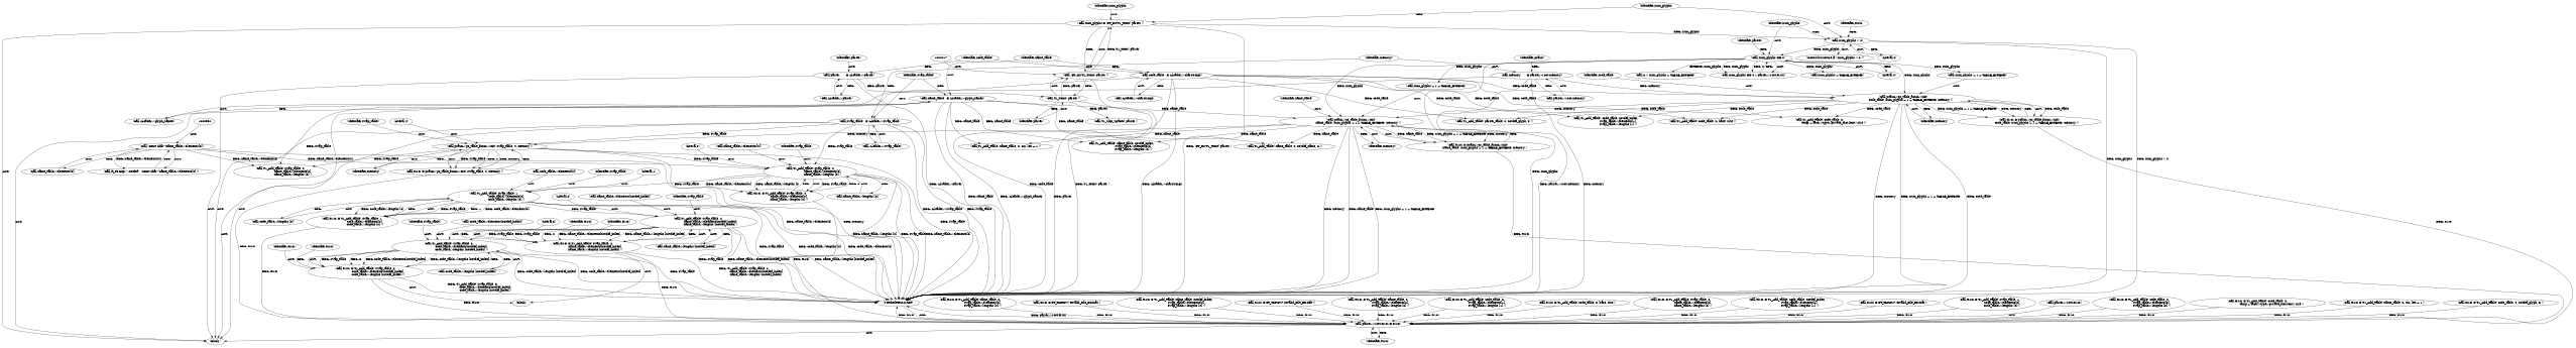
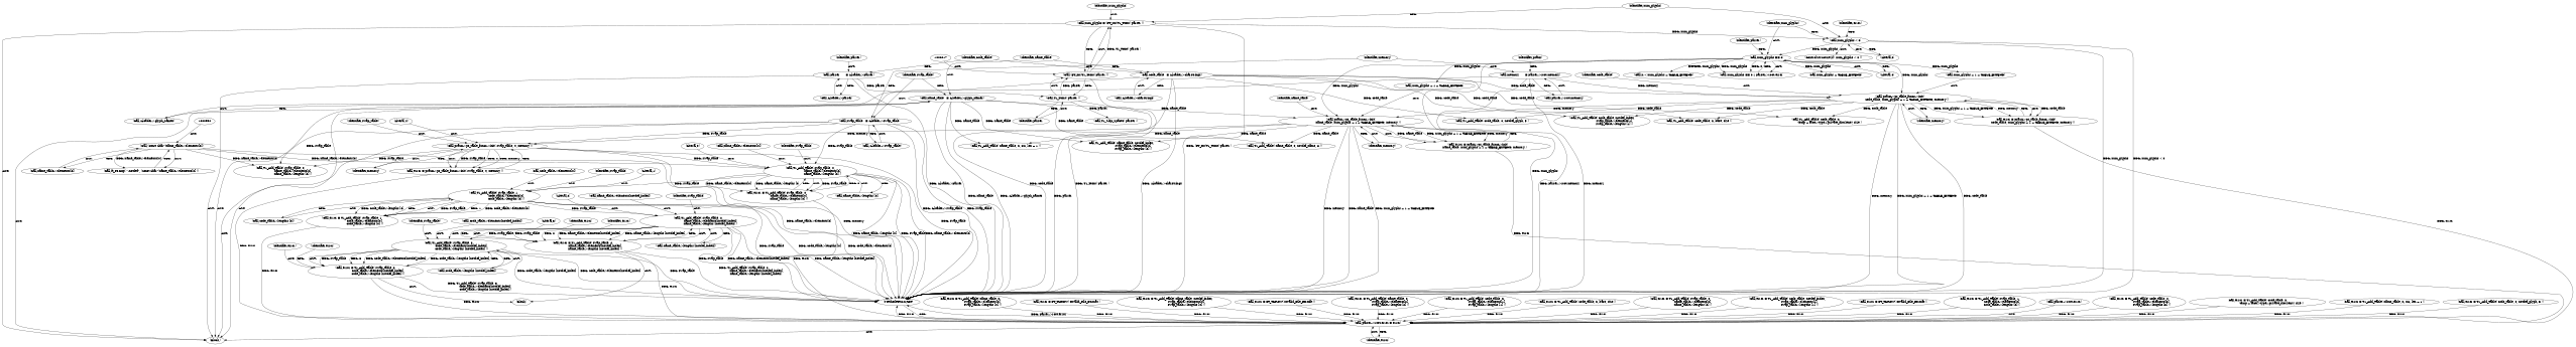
  digraph {
    n1 [label="(Call,T1_Add_Table( swap_table, 2,\n                            name_table->elements[notdef_index],\n                            name_table->lengths [notdef_index] ))"]
    n2 [label="(Call,error = T1_Add_Table( swap_table, 2,\n                            name_table->elements[notdef_index],\n                            name_table->lengths [notdef_index] ))"]
    n3 [label="(Call,T1_Add_Table( swap_table, 3,\n                            code_table->elements[notdef_index],\n                            code_table->lengths [notdef_index] ))"]
    n4 [label="(MethodReturn,RET)"]
    n5 [label="(Call,name_table->lengths [notdef_index])"]
    n6 [label="(Call,parser->root.error = error)"]
    n7 [label="(Block,)"]
    n8 [label="(Call,error = T1_Add_Table( swap_table, 3,\n                            code_table->elements[notdef_index],\n                            code_table->lengths [notdef_index] ))"]
    n9 [label="(Call,code_table->lengths [notdef_index])"]
    n10 [label="(Call,T1_Add_Table( swap_table, 1,\n                            code_table->elements[0],\n                            code_table->lengths [0] ))"]
    n11 [label="(Call,error = T1_Add_Table( swap_table, 1,\n                            code_table->elements[0],\n                            code_table->lengths [0] ))"]
    n12 [label="(Call,code_table->lengths [0])"]
    n13 [label="(Call,T1_Add_Table( swap_table, 0,\n                            name_table->elements[0],\n                            name_table->lengths [0] ))"]
    n14 [label="(Call,error = T1_Add_Table( swap_table, 0,\n                            name_table->elements[0],\n                            name_table->lengths [0] ))"]
    n15 [label="(Call,name_table->lengths [0])"]
    n16 [label="(Call,psaux->ps_table_funcs->init( swap_table, 4, memory ))"]
    n17 [label="(Call,T1_Add_Table( swap_table, 0,\n                            name_table->elements[0],\n                            name_table->lengths [0] ))"]
    n18 [label="(Call,error = psaux->ps_table_funcs->init( swap_table, 4, memory ))"]
    n19 [label="(Identifier,memory)"]
    n20 [label="(Call,swap_table   = &loader->swap_table)"]
    n21 [label="(Call,&loader->swap_table)"]
    n22 [label="(Block,)"]
    n23 [label="(Call,psaux->ps_table_funcs->init(\n                name_table, num_glyphs + 1 + TABLE_EXTEND, memory ))"]
    n24 [label="(Call,T1_Add_Table( name_table, 0, notdef_name, 8 ))"]
    n25 [label="(Call,T1_Add_Table( name_table, notdef_index,\n                            swap_table->elements[0],\n                            swap_table->lengths [0] ))"]
    n26 [label="(Identifier,memory)"]
    n27 [label="(Call,T1_Add_Table( name_table, n, cur, len + 1 ))"]
    n28 [label="(Call,error = psaux->ps_table_funcs->init(\n                name_table, num_glyphs + 1 + TABLE_EXTEND, memory ))"]
    n29 [label="(Call,name_table   = &loader->glyph_names)"]
    n30 [label="(Call,&loader->glyph_names)"]
    n31 [label="(Call,num_glyphs == 0)"]
    n32 [label="(Call,psaux->ps_table_funcs->init(\n                code_table, num_glyphs + 1 + TABLE_EXTEND, memory ))"]
    n33 [label="(Call,num_glyphs + 1 + TABLE_EXTEND)"]
    n34 [label="(Call,num_glyphs + 1 + TABLE_EXTEND)"]
    n35 [label="(Call,n < num_glyphs + TABLE_EXTEND)"]
    n36 [label="(Call,num_glyphs == 0 || parser->root.error)"]
    n37 [label="(Call,num_glyphs + TABLE_EXTEND)"]
    n38 [label="(Literal,0)"]
    n39 [label="(Call,T1_Add_Table( code_table, n,\n                                temp + face->type1.private_dict.lenIV, size ))"]
    n40 [label="(Call,error = psaux->ps_table_funcs->init(\n                code_table, num_glyphs + 1 + TABLE_EXTEND, memory ))"]
-   n41 [label="(Call,T1_Add_Table( parser_table, 0, notdef_glyph, 5 ))"]
+   n41 [label="(Call,T1_Add_Table( code_table, 0, notdef_glyph, 5 ))"]
    n42 [label="(Call,T1_Add_Table( code_table, notdef_index,\n                            swap_table->elements[1],\n                            swap_table->lengths [1] ))"]
    n43 [label="(Call,T1_Add_Table( code_table, n, base, size ))"]
    n44 [label="(Identifier,memory)"]
    n45 [label="(Call,num_glyphs < 0)"]
    n46 [label="(ControlStructure,if ( num_glyphs < 0 ))"]
    n47 [label="(Literal,0)"]
    n48 [label="(Call,num_glyphs = (FT_Int)T1_ToInt( parser ))"]
    n49 [label="(Call,(FT_Int)T1_ToInt( parser ))"]
    n50 [label="(Call,T1_ToInt( parser ))"]
    n51 [label="(Identifier,parser)"]
    n52 [label="(Call,T1_Skip_Spaces( parser ))"]
    n53 [label="(Call,parser       = &loader->parser)"]
    n54 [label="(Call,&loader->parser)"]
    n55 [label="(Call,code_table   = &loader->charstrings)"]
    n56 [label="(Call,&loader->charstrings)"]
    n57 [label="(Call,memory       = parser->root.memory)"]
    n58 [label="(Call,parser->root.memory)"]
    n59 [label="(Call,(const char*)name_table->elements[0])"]
    n60 [label="(Call,ft_strcmp( \".notdef\", (const char*)name_table->elements[0] ))"]
    n61 [label="(Call,name_table->elements[0])"]
    n62 [label="(Identifier,error)"]
    n63 [label="(Call,error = T1_Add_Table( name_table, n,\n                            swap_table->elements[0],\n                            swap_table->lengths [0] ))"]
    n64 [label="(Call,error = FT_THROW( Invalid_File_Format ))"]
    n65 [label="(Literal,1)"]
    n66 [label="(Call,error = T1_Add_Table( name_table, notdef_index,\n                            swap_table->elements[0],\n                            swap_table->lengths [0] ))"]
    n67 [label="(Identifier,name_table)"]
    n68 [label="(Identifier,error)"]
    n69 [label="(Call,code_table->elements[0])"]
    n70 [label="(Call,error = FT_THROW( Invalid_File_Format ))"]
    n71 [label="(Call,error = T1_Add_Table( name_table, 0,\n                            swap_table->elements[2],\n                            swap_table->lengths [2] ))"]
    n72 [label="(Identifier,code_table)"]
    n73 [label="(Identifier,error)"]
    n74 [label="(Call,error = T1_Add_Table( code_table, n,\n                            swap_table->elements[1],\n                            swap_table->lengths [1] ))"]
    n75 [label="(Call,error = T1_Add_Table( code_table, n, base, size ))"]
    n76 [label="(Identifier,swap_table)"]
    n77 [label="(Identifier,swap_table)"]
    n78 [label="(Identifier,error)"]
    n79 [label="(Identifier,name_table)"]
    n80 [label="(Call,error = T1_Add_Table( swap_table, 0,\n                            name_table->elements[0],\n                            name_table->lengths [0] ))"]
    n81 [label="(Call,error = T1_Add_Table( code_table, notdef_index,\n                            swap_table->elements[1],\n                            swap_table->lengths [1] ))"]
    n82 [label="(Identifier,swap_table)"]
    n83 [label="(Literal,2)"]
    n84 [label="(Identifier,swap_table)"]
    n85 [label="(Identifier,code_table)"]
    n86 [label="(Call,error = FT_THROW( Invalid_File_Format ))"]
    n87 [label="(Identifier,swap_table)"]
    n88 [label="(Identifier,error)"]
    n89 [label="(Call,code_table->elements[notdef_index])"]
    n90 [label="(Identifier,psaux)"]
    n91 [label="(Identifier,parser)"]
    n92 [label="(Call,error = T1_Add_Table( swap_table, 1,\n                            code_table->elements[0],\n                            code_table->lengths [0] ))"]
    n93 [label="(Literal,3)"]
    n94 [label="(Identifier,num_glyphs)"]
    n95 [label="(Identifier,num_glyphs)"]
    n96 [label="(Identifier,parser)"]
    n97 [label="(Call,parser->root.error)"]
    n98 [label="(Identifier,error)"]
    n99 [label="(Call,error = T1_Add_Table( code_table, 0,\n                            swap_table->elements[3],\n                            swap_table->lengths [3] ))"]
    n100 [label="(Identifier,swap_table)"]
    n101 [label="(Literal,0)"]
    n102 [label="(Call,error = T1_Add_Table( code_table, n,\n                                temp + face->type1.private_dict.lenIV, size ))"]
    n103 [label="(Identifier,memory)"]
    n104 [label="(Call,name_table->elements[0])"]
    n105 [label="(Call,error = T1_Add_Table( name_table, n, cur, len + 1 ))"]
    n106 [label="(Call,error = T1_Add_Table( code_table, 0, notdef_glyph, 5 ))"]
    n107 [label="(Identifier,num_glyphs)"]
    n108 [label="(Call,name_table->elements[notdef_index])"]
    n109 [label="(Literal,4)"]
    1000217
    1000552
    n1 -> n2 [label="AST: "]
    n1 -> n2 [label="DDG: swap_table"]
    n1 -> n2 [label="DDG: 2"]
    n1 -> n2 [label="DDG: name_table->elements[notdef_index]"]
    n1 -> n2 [label="DDG: name_table->lengths [notdef_index]"]
    n1 -> n3 [label="DDG: swap_table"]
    n1 -> n4 [label="DDG: swap_table"]
    n1 -> n4 [label="DDG: name_table->elements[notdef_index]"]
    n1 -> n4 [label="DDG: name_table->lengths [notdef_index]"]
    n1 -> n5 [label="CFG: "]
    n2 -> n1 [label="CFG: "]
    n2 -> n4 [label="DDG: T1_Add_Table( swap_table, 2,\n                            name_table->elements[notdef_index],\n                            name_table->lengths [notdef_index] )"]
    n2 -> n6 [label="DDG: error"]
    n2 -> n7 [label="AST: "]
    n3 -> n4 [label="DDG: code_table->lengths [notdef_index]"]
    n3 -> n4 [label="DDG: code_table->elements[notdef_index]"]
    n3 -> n4 [label="DDG: swap_table"]
    n3 -> n8 [label="AST: "]
    n3 -> n8 [label="DDG: swap_table"]
    n3 -> n8 [label="DDG: 3"]
    n3 -> n8 [label="DDG: code_table->elements[notdef_index]"]
    n3 -> n8 [label="DDG: code_table->lengths [notdef_index]"]
    n3 -> n9 [label="CFG: "]
    n4 -> n6 [label="CFG: "]
    n5 -> n1 [label="AST: "]
    n6 -> n4 [label="DDG: parser->root.error"]
    n6 -> n4 [label="DDG: error"]
    n6 -> n22 [label="AST: "]
    n6 -> n62 [label="CFG: "]
    n8 -> n3 [label="CFG: "]
    n8 -> n4 [label="DDG: T1_Add_Table( swap_table, 3,\n                            code_table->elements[notdef_index],\n                            code_table->lengths [notdef_index] )"]
    n8 -> n6 [label="DDG: error"]
    n8 -> n7 [label="AST: "]
    n9 -> n3 [label="AST: "]
    n10 -> n1 [label="DDG: swap_table"]
    n10 -> n4 [label="DDG: swap_table"]
    n10 -> n4 [label="DDG: code_table->lengths [0]"]
    n10 -> n4 [label="DDG: code_table->elements[0]"]
    n10 -> n11 [label="AST: "]
    n10 -> n11 [label="DDG: swap_table"]
    n10 -> n11 [label="DDG: 1"]
    n10 -> n11 [label="DDG: code_table->elements[0]"]
    n10 -> n11 [label="DDG: code_table->lengths [0]"]
    n10 -> n12 [label="CFG: "]
    n11 -> n6 [label="DDG: error"]
    n11 -> n10 [label="CFG: "]
    n12 -> n10 [label="AST: "]
    n13 -> n4 [label="DDG: name_table->lengths [0]"]
    n13 -> n4 [label="DDG: swap_table"]
    n13 -> n4 [label="DDG: name_table->elements[0]"]
    n13 -> n10 [label="DDG: swap_table"]
    n13 -> n14 [label="AST: "]
    n13 -> n14 [label="DDG: swap_table"]
    n13 -> n14 [label="DDG: 0"]
    n13 -> n14 [label="DDG: name_table->elements[0]"]
    n13 -> n14 [label="DDG: name_table->lengths [0]"]
    n13 -> n15 [label="CFG: "]
    n14 -> n6 [label="DDG: error"]
    n14 -> n13 [label="CFG: "]
    n15 -> n13 [label="AST: "]
    n16 -> n4 [label="DDG: memory"]
    n16 -> n4 [label="DDG: swap_table"]
    n16 -> n13 [label="DDG: swap_table"]
    n16 -> n17 [label="DDG: swap_table"]
    n16 -> n18 [label="AST: "]
    n16 -> n18 [label="DDG: swap_table"]
    n16 -> n18 [label="DDG: 4"]
    n16 -> n18 [label="DDG: memory"]
    n16 -> n19 [label="CFG: "]
    n18 -> n6 [label="DDG: error"]
    n18 -> n16 [label="CFG: "]
    n19 -> n16 [label="AST: "]
    n20 -> n4 [label="DDG: swap_table"]
    n20 -> n4 [label="DDG: &loader->swap_table"]
    n20 -> n13 [label="DDG: swap_table"]
    n20 -> n16 [label="DDG: swap_table"]
    n20 -> n17 [label="DDG: swap_table"]
    n20 -> n21 [label="CFG: "]
    n20 -> n22 [label="AST: "]
    n21 -> n20 [label="AST: "]
    n23 -> n4 [label="DDG: memory"]
    n23 -> n4 [label="DDG: name_table"]
    n23 -> n4 [label="DDG: num_glyphs + 1 + TABLE_EXTEND"]
    n23 -> n16 [label="DDG: memory"]
    n23 -> n24 [label="DDG: name_table"]
    n23 -> n25 [label="DDG: name_table"]
    n23 -> n26 [label="CFG: "]
    n23 -> n27 [label="DDG: name_table"]
    n23 -> n28 [label="AST: "]
    n23 -> n28 [label="DDG: name_table"]
    n23 -> n28 [label="DDG: num_glyphs + 1 + TABLE_EXTEND"]
    n23 -> n28 [label="DDG: memory"]
    n26 -> n23 [label="AST: "]
    n28 -> n6 [label="DDG: error"]
    n28 -> n23 [label="CFG: "]
    n29 -> n4 [label="DDG: name_table"]
    n29 -> n4 [label="DDG: &loader->glyph_names"]
    n29 -> n22 [label="AST: "]
    n29 -> n23 [label="DDG: name_table"]
    n29 -> n24 [label="DDG: name_table"]
    n29 -> n25 [label="DDG: name_table"]
    n29 -> n27 [label="DDG: name_table"]
    n29 -> n30 [label="CFG: "]
    n30 -> n29 [label="AST: "]
    n31 -> n4 [label="DDG: num_glyphs"]
    n31 -> n23 [label="DDG: num_glyphs"]
    n31 -> n32 [label="DDG: num_glyphs"]
    n31 -> n33 [label="DDG: num_glyphs"]
    n31 -> n34 [label="DDG: num_glyphs"]
    n31 -> n35 [label="EXTEND: num_glyphs"]
    n31 -> n36 [label="AST: "]
    n31 -> n36 [label="DDG: num_glyphs"]
    n31 -> n36 [label="DDG: 0"]
    n31 -> n37 [label="DDG: num_glyphs"]
    n31 -> n38 [label="CFG: "]
    n32 -> n4 [label="DDG: memory"]
    n32 -> n4 [label="DDG: num_glyphs + 1 + TABLE_EXTEND"]
    n32 -> n4 [label="DDG: code_table"]
    n32 -> n23 [label="DDG: memory"]
    n32 -> n39 [label="DDG: code_table"]
    n32 -> n40 [label="AST: "]
    n32 -> n40 [label="DDG: code_table"]
    n32 -> n40 [label="DDG: num_glyphs + 1 + TABLE_EXTEND"]
    n32 -> n40 [label="DDG: memory"]
    n32 -> n41 [label="DDG: code_table"]
    n32 -> n42 [label="DDG: code_table"]
    n32 -> n43 [label="DDG: code_table"]
    n32 -> n44 [label="CFG: "]
    n33 -> n23 [label="AST: "]
    n34 -> n32 [label="AST: "]
    n36 -> n31 [label="CFG: "]
    n38 -> n31 [label="AST: "]
    n40 -> n6 [label="DDG: error"]
    n40 -> n32 [label="CFG: "]
    n44 -> n32 [label="AST: "]
    n45 -> n4 [label="DDG: num_glyphs < 0"]
    n45 -> n4 [label="DDG: num_glyphs"]
    n45 -> n31 [label="DDG: num_glyphs"]
    n45 -> n46 [label="AST: "]
    n45 -> n47 [label="CFG: "]
    n47 -> n45 [label="AST: "]
    n48 -> n4 [label="DDG: (FT_Int)T1_ToInt( parser )"]
    n48 -> n22 [label="AST: "]
    n48 -> n45 [label="DDG: num_glyphs"]
    n48 -> n49 [label="CFG: "]
    n49 -> n4 [label="DDG: T1_ToInt( parser )"]
    n49 -> n48 [label="AST: "]
    n49 -> n48 [label="DDG: T1_ToInt( parser )"]
    n49 -> n50 [label="CFG: "]
    n50 -> n4 [label="DDG: parser"]
    n50 -> n49 [label="AST: "]
    n50 -> n49 [label="DDG: parser"]
    n50 -> n51 [label="CFG: "]
    n50 -> n52 [label="DDG: parser"]
    n51 -> n50 [label="AST: "]
    n53 -> n4 [label="DDG: &loader->parser"]
    n53 -> n22 [label="AST: "]
    n53 -> n50 [label="DDG: parser"]
    n53 -> n54 [label="CFG: "]
    n54 -> n53 [label="AST: "]
    n55 -> n4 [label="DDG: code_table"]
    n55 -> n4 [label="DDG: &loader->charstrings"]
    n55 -> n22 [label="AST: "]
    n55 -> n32 [label="DDG: code_table"]
    n55 -> n39 [label="DDG: code_table"]
    n55 -> n41 [label="DDG: code_table"]
    n55 -> n42 [label="DDG: code_table"]
    n55 -> n43 [label="DDG: code_table"]
    n55 -> n56 [label="CFG: "]
    n56 -> n55 [label="AST: "]
    n57 -> n4 [label="DDG: parser->root.memory"]
    n57 -> n4 [label="DDG: memory"]
    n57 -> n22 [label="AST: "]
    n57 -> n32 [label="DDG: memory"]
    n57 -> n58 [label="CFG: "]
    n58 -> n57 [label="AST: "]
    n59 -> n4 [label="DDG: name_table->elements[0]"]
    n59 -> n13 [label="DDG: name_table->elements[0]"]
    n59 -> n17 [label="DDG: name_table->elements[0]"]
    n59 -> n60 [label="AST: "]
    n59 -> n60 [label="DDG: name_table->elements[0]"]
    n59 -> n61 [label="CFG: "]
    n60 -> n59 [label="CFG: "]
    n61 -> n59 [label="AST: "]
    n62 -> n6 [label="AST: "]
    n63 -> n6 [label="DDG: error"]
    n64 -> n6 [label="DDG: error"]
    n65 -> n10 [label="AST: "]
    n66 -> n6 [label="DDG: error"]
    n67 -> n23 [label="AST: "]
    n68 -> n2 [label="CFG: "]
    n69 -> n10 [label="AST: "]
    n70 -> n6 [label="DDG: error"]
    n71 -> n6 [label="DDG: error"]
    n72 -> n32 [label="AST: "]
    n73 -> n8 [label="AST: "]
    n74 -> n6 [label="DDG: error"]
    n75 -> n6 [label="DDG: error"]
    n76 -> n16 [label="AST: "]
    n77 -> n20 [label="AST: "]
    n77 -> n29 [label="CFG: "]
    n78 -> n45 [label="CFG: "]
    n79 -> n29 [label="AST: "]
    n79 -> n55 [label="CFG: "]
    n80 -> n6 [label="DDG: error"]
    n81 -> n6 [label="DDG: error"]
    n82 -> n1 [label="AST: "]
    n83 -> n1 [label="AST: "]
    n84 -> n10 [label="AST: "]
    n85 -> n53 [label="CFG: "]
    n85 -> n55 [label="AST: "]
    n86 -> n6 [label="DDG: error"]
    n87 -> n3 [label="AST: "]
    n88 -> n8 [label="CFG: "]
    n89 -> n3 [label="AST: "]
    n90 -> n57 [label="CFG: "]
    n91 -> n31 [label="CFG: "]
    n92 -> n6 [label="DDG: error"]
    n93 -> n3 [label="AST: "]
    n94 -> n48 [label="AST: "]
    n95 -> n45 [label="AST: "]
    n95 -> n48 [label="CFG: "]
    n96 -> n53 [label="AST: "]
    n97 -> n6 [label="AST: "]
    n98 -> n2 [label="AST: "]
    n99 -> n6 [label="DDG: error"]
    n100 -> n13 [label="AST: "]
    n101 -> n13 [label="AST: "]
    n102 -> n6 [label="DDG: error"]
    n103 -> n20 [label="CFG: "]
    n103 -> n57 [label="AST: "]
    n104 -> n13 [label="AST: "]
    n105 -> n6 [label="DDG: error"]
    n106 -> n6 [label="DDG: error"]
    n107 -> n31 [label="AST: "]
    n107 -> n45 [label="CFG: "]
    n108 -> n1 [label="AST: "]
    n109 -> n16 [label="AST: "]
    1000217 -> n49 [label="AST: "]
    1000552 -> n59 [label="AST: "]
  }
